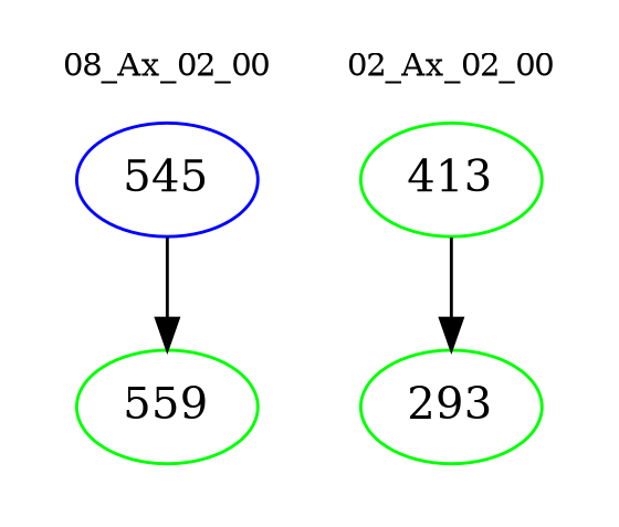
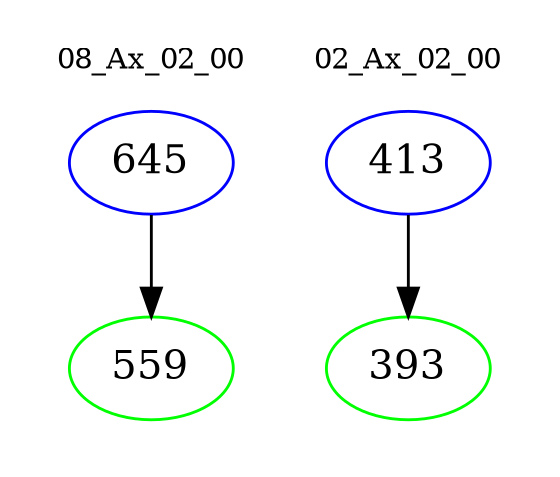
  digraph {
    node [color=blue]
    edge [color=black]
-   n1 [label=545]
+   n1 [label=645]
    n2 [color=green label=559]
-   n3 [color=green label=413]
-   n4 [color=green label=293]
+   n3 [label=413]
+   n4 [color=green label=393]
    subgraph cluster_1 {
      color=white
      fontsize=10
      label="08_Ax_02_00"
      n1
      n2
    }
    subgraph cluster_2 {
      color=white
      fontsize=10
      label="02_Ax_02_00"
      n3
      n4
    }
    n1 -> n2
    n3 -> n4
  }
